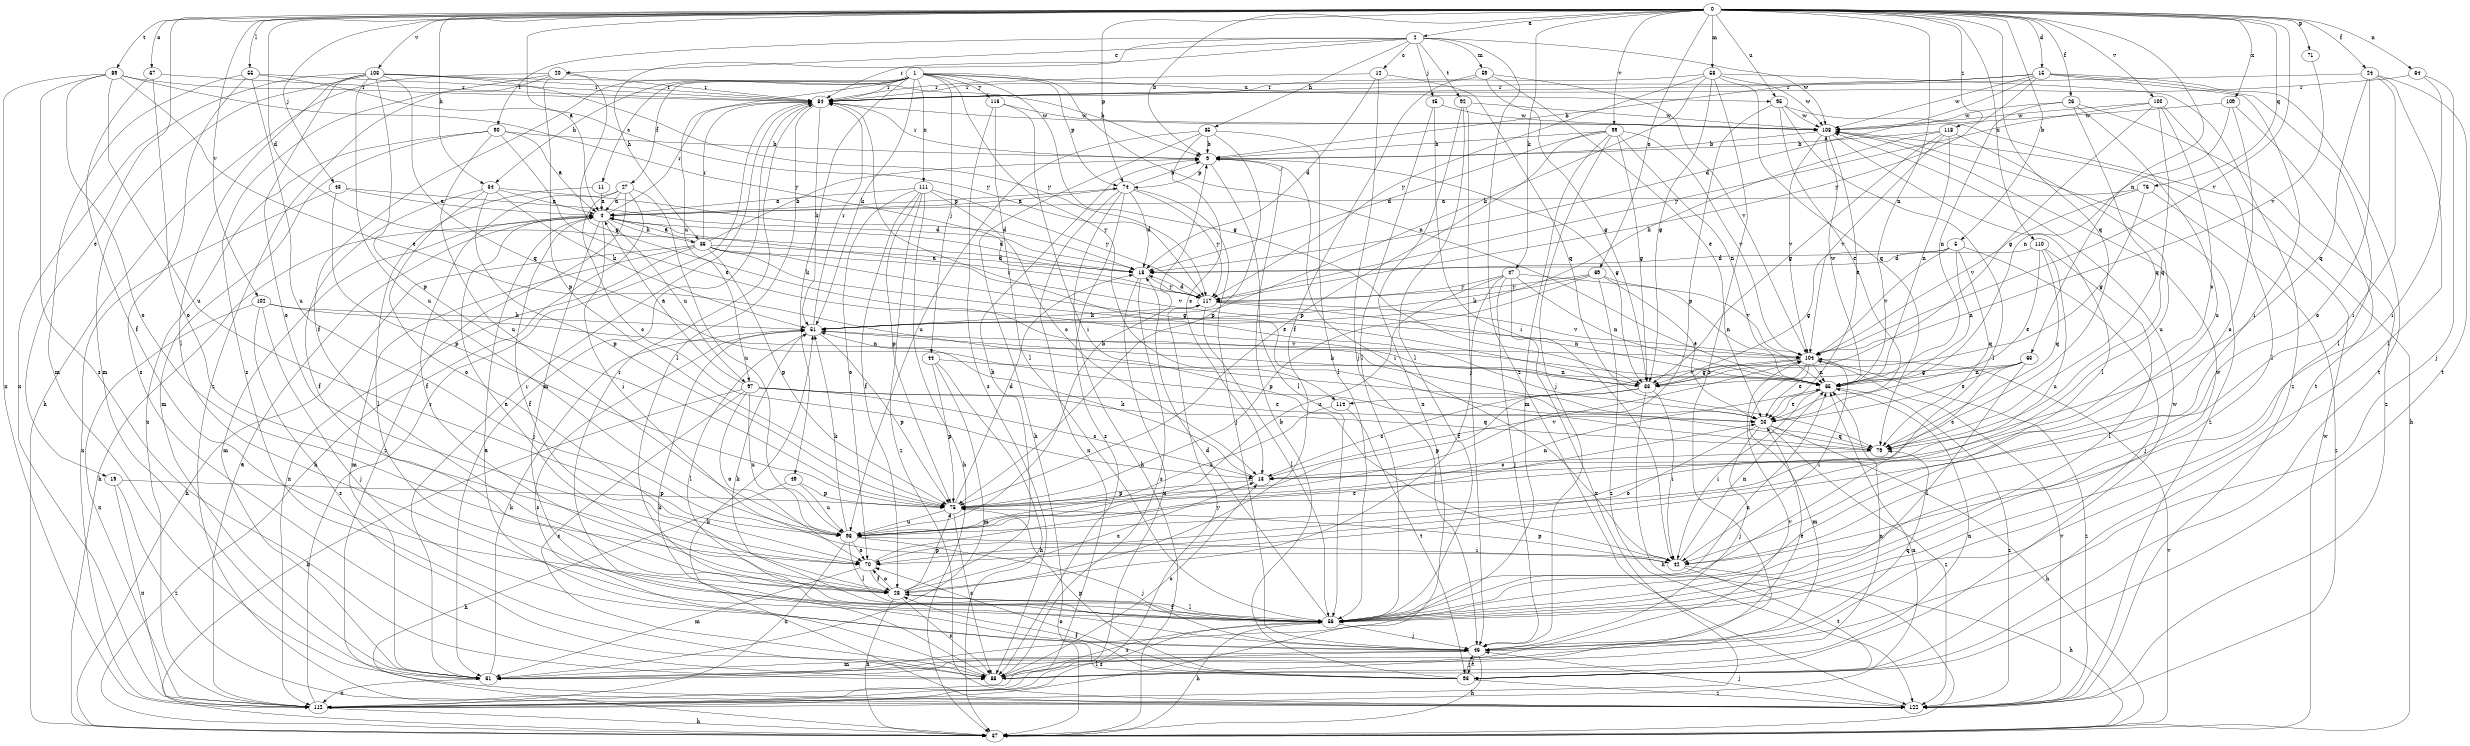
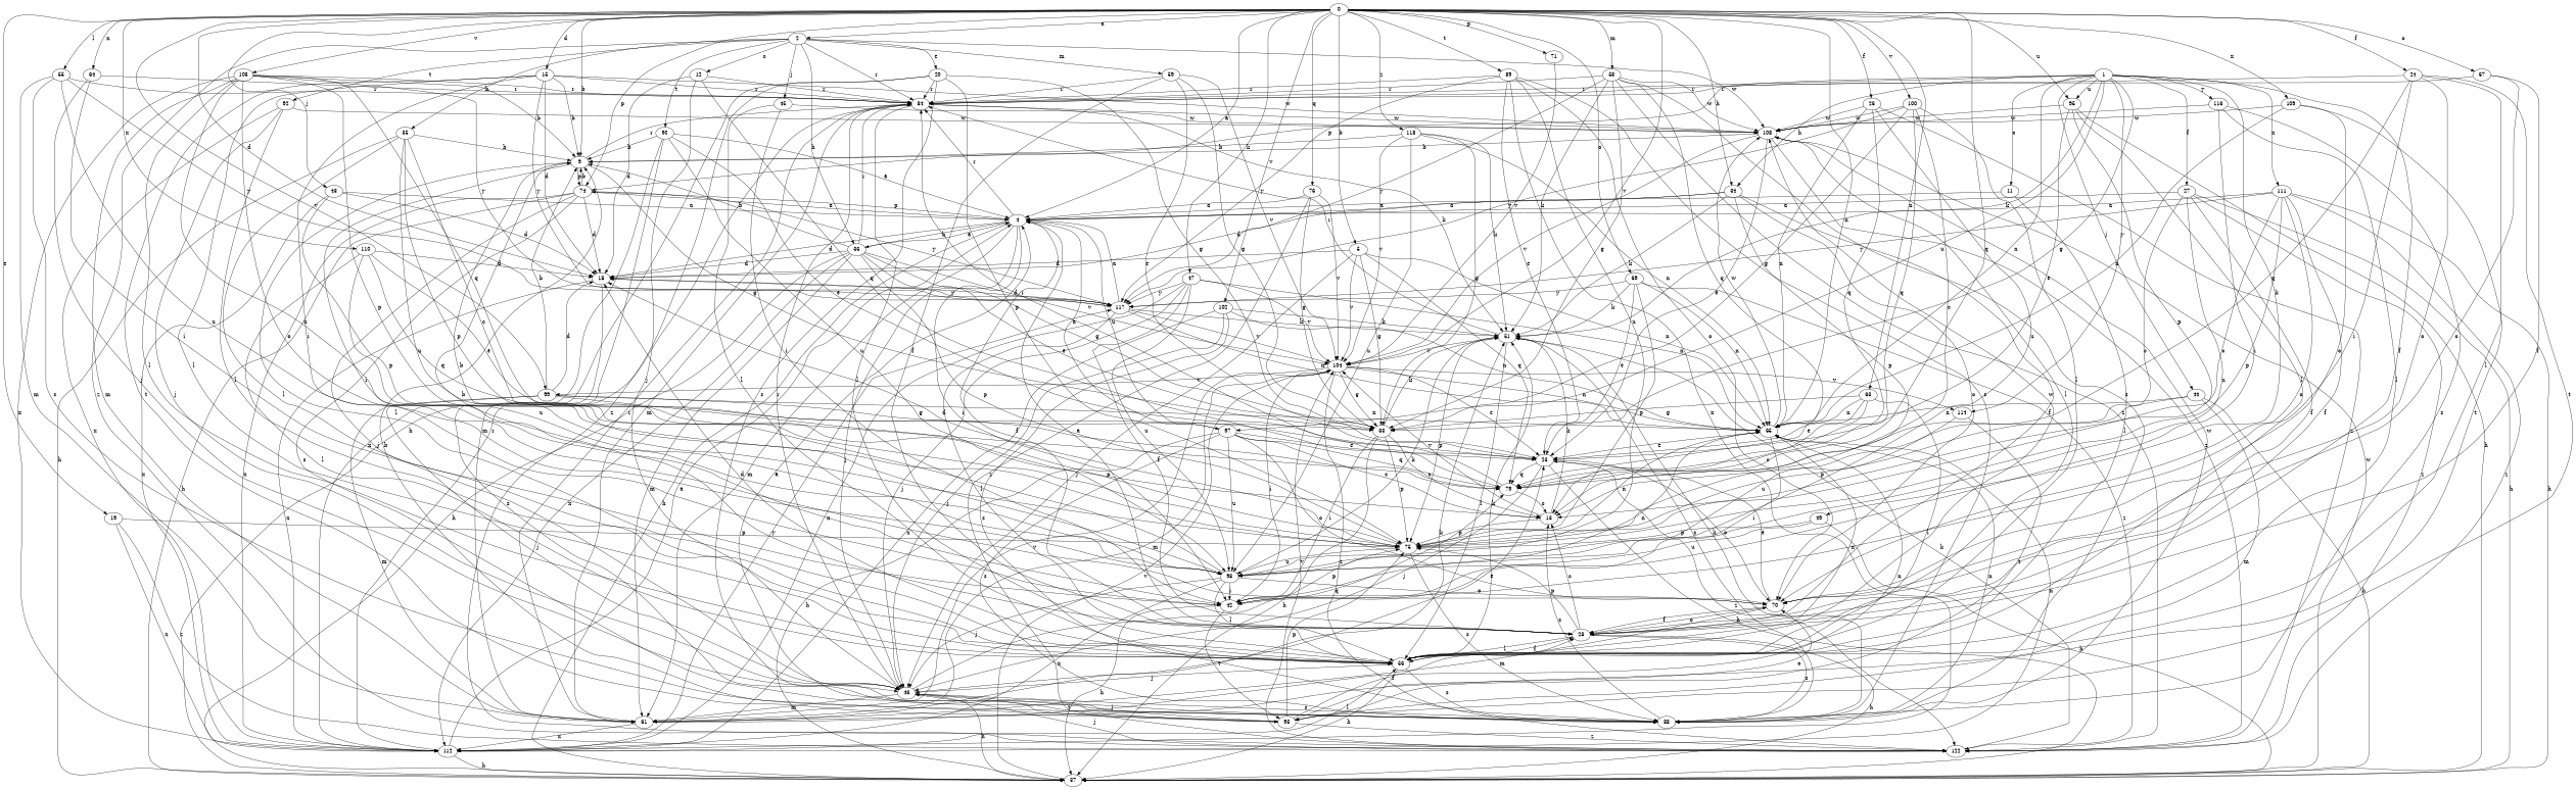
  strict digraph {
    0
    2
    4
    5
    9
    15
    18
    19
    24
    26
    34
    43
    47
    55
    58
    63
    64
    65
    67
    69
    71
    74
    76
    79
    89
    95
    99
    n28 [label=100]
    102
    103
    104
    109
    110
    118
    84
    12
    20
    35
    36
    45
    59
    90
    92
    108
    122
    28
    97
    37
    42
    46
    61
    33
    56
    93
    117
    88
    112
    75
    70
    98
    51
    13
    23
    114
    1
    11
    27
    44
    49
    111
    116
    0 -> 2 [label=a]
    0 -> 4 [label=a]
    0 -> 5 [label=b]
    0 -> 9 [label=b]
    0 -> 15 [label=d]
    0 -> 18 [label=d]
    0 -> 19 [label=e]
    0 -> 24 [label=f]
    0 -> 26 [label=f]
    0 -> 34 [label=h]
    0 -> 43 [label=j]
    0 -> 47 [label=k]
    0 -> 55 [label=l]
    0 -> 58 [label=m]
    0 -> 63 [label=n]
    0 -> 64 [label=n]
    0 -> 65 [label=n]
    0 -> 67 [label=o]
    0 -> 69 [label=o]
    0 -> 71 [label=p]
    0 -> 74 [label=p]
    0 -> 76 [label=q]
    0 -> 79 [label=q]
    0 -> 89 [label=t]
    0 -> 95 [label=u]
    0 -> 99 [label=v]
    0 -> n28 [label=v]
    0 -> 102 [label=v]
    0 -> 103 [label=v]
    0 -> 104 [label=v]
    0 -> 109 [label=x]
    0 -> 110 [label=x]
    0 -> 118 [label=z]
    2 -> 84 [label=r]
    2 -> 12 [label=c]
    2 -> 20 [label=e]
    2 -> 35 [label=h]
    2 -> 36 [label=h]
    2 -> 45 [label=j]
    2 -> 59 [label=m]
    2 -> 90 [label=t]
    2 -> 92 [label=t]
    2 -> 108 [label=w]
    2 -> 122 [label=z]
    4 -> 18 [label=d]
    4 -> 74 [label=p]
    4 -> 84 [label=r]
    4 -> 36 [label=h]
    4 -> 28 [label=f]
    4 -> 97 [label=u]
    4 -> 37 [label=h]
    4 -> 42 [label=i]
    4 -> 46 [label=j]
    4 -> 61 [label=m]
    5 -> 18 [label=d]
    5 -> 65 [label=n]
    5 -> 79 [label=q]
    5 -> 104 [label=v]
    5 -> 46 [label=j]
    5 -> 33 [label=g]
    9 -> 74 [label=p]
    9 -> 84 [label=r]
    9 -> 42 [label=i]
    9 -> 33 [label=g]
    9 -> 56 [label=l]
    15 -> 9 [label=b]
    15 -> 18 [label=d]
    15 -> 84 [label=r]
    15 -> 108 [label=w]
    15 -> 42 [label=i]
    15 -> 56 [label=l]
    15 -> 93 [label=t]
    15 -> 117 [label=y]
    18 -> 117 [label=y]
    18 -> 88 [label=s]
    18 -> 112 [label=x]
    19 -> 122 [label=z]
    19 -> 112 [label=x]
    19 -> 75 [label=p]
    24 -> 79 [label=q]
    24 -> 84 [label=r]
    24 -> 42 [label=i]
    24 -> 56 [label=l]
    24 -> 93 [label=t]
    24 -> 70 [label=o]
    26 -> 65 [label=n]
    26 -> 79 [label=q]
    26 -> 108 [label=w]
    26 -> 122 [label=z]
    26 -> 98 [label=u]
    34 -> 4 [label=a]
    34 -> 18 [label=d]
    34 -> 28 [label=f]
    34 -> 75 [label=p]
    34 -> 70 [label=o]
    34 -> 51 [label=k]
    43 -> 4 [label=a]
    43 -> 18 [label=d]
    43 -> 112 [label=x]
    43 -> 75 [label=p]
    47 -> 65 [label=n]
    47 -> 104 [label=v]
    47 -> 28 [label=f]
    47 -> 46 [label=j]
    47 -> 117 [label=y]
    47 -> 112 [label=x]
    47 -> 98 [label=u]
    55 -> 84 [label=r]
    55 -> 61 [label=m]
    55 -> 117 [label=y]
    55 -> 88 [label=s]
    55 -> 98 [label=u]
    58 -> 79 [label=q]
    58 -> 84 [label=r]
    58 -> 108 [label=w]
    58 -> 122 [label=z]
    58 -> 33 [label=g]
    58 -> 117 [label=y]
    58 -> 88 [label=s]
    58 -> 51 [label=k]
    63 -> 65 [label=n]
    63 -> 33 [label=g]
    63 -> 56 [label=l]
    63 -> 13 [label=c]
    63 -> 23 [label=e]
    64 -> 84 [label=r]
    64 -> 42 [label=i]
    64 -> 46 [label=j]
    65 -> 108 [label=w]
-   65 -> 122 [label=z]
    65 -> 42 [label=i]
    65 -> 23 [label=e]
    67 -> 84 [label=r]
    67 -> 28 [label=f]
    67 -> 70 [label=o]
    69 -> 65 [label=n]
    69 -> 122 [label=z]
    69 -> 117 [label=y]
    69 -> 75 [label=p]
    69 -> 51 [label=k]
    69 -> 23 [label=e]
    71 -> 104 [label=v]
    74 -> 4 [label=a]
    74 -> 9 [label=b]
    74 -> 18 [label=d]
    74 -> 37 [label=h]
    74 -> 46 [label=j]
    74 -> 117 [label=y]
    74 -> 88 [label=s]
    74 -> 112 [label=x]
    76 -> 4 [label=a]
    76 -> 104 [label=v]
    76 -> 122 [label=z]
    76 -> 33 [label=g]
    79 -> 84 [label=r]
    79 -> 13 [label=c]
    89 -> 84 [label=r]
    89 -> 117 [label=y]
    89 -> 88 [label=s]
    89 -> 112 [label=x]
    89 -> 70 [label=o]
    89 -> 98 [label=u]
    89 -> 23 [label=e]
    95 -> 108 [label=w]
    95 -> 37 [label=h]
    95 -> 56 [label=l]
    95 -> 75 [label=p]
    95 -> 23 [label=e]
    99 -> 9 [label=b]
    99 -> 18 [label=d]
    99 -> 65 [label=n]
-   99 -> 104 [label=v]
+   104 -> 99 [label=v]
    99 -> 46 [label=j]
    99 -> 61 [label=m]
    99 -> 33 [label=g]
    99 -> 75 [label=p]
    n28 -> 79 [label=q]
    n28 -> 108 [label=w]
    n28 -> 33 [label=g]
    n28 -> 56 [label=l]
    n28 -> 117 [label=y]
    n28 -> 13 [label=c]
    102 -> 65 [label=n]
    102 -> 46 [label=j]
    102 -> 88 [label=s]
    102 -> 112 [label=x]
    102 -> 51 [label=k]
    103 -> 9 [label=b]
    103 -> 79 [label=q]
    103 -> 84 [label=r]
    103 -> 61 [label=m]
    103 -> 56 [label=l]
    103 -> 117 [label=y]
    103 -> 112 [label=x]
    103 -> 75 [label=p]
    103 -> 70 [label=o]
    103 -> 98 [label=u]
    104 -> 65 [label=n]
    104 -> 122 [label=z]
    104 -> 42 [label=i]
    104 -> 61 [label=m]
    104 -> 33 [label=g]
    104 -> 23 [label=e]
    104 -> 114 [label=v]
    109 -> 65 [label=n]
    109 -> 108 [label=w]
    109 -> 93 [label=t]
    109 -> 70 [label=o]
    110 -> 18 [label=d]
    110 -> 79 [label=q]
    110 -> 56 [label=l]
    110 -> 98 [label=u]
    110 -> 23 [label=e]
    118 -> 9 [label=b]
    118 -> 65 [label=n]
    118 -> 104 [label=v]
    118 -> 33 [label=g]
    118 -> 98 [label=u]
    118 -> 51 [label=k]
    84 -> 108 [label=w]
    84 -> 61 [label=m]
    84 -> 56 [label=l]
    84 -> 51 [label=k]
    12 -> 18 [label=d]
    12 -> 79 [label=q]
    12 -> 84 [label=r]
    12 -> 46 [label=j]
    20 -> 84 [label=r]
    20 -> 122 [label=z]
    20 -> 37 [label=h]
    20 -> 33 [label=g]
    20 -> 88 [label=s]
    20 -> 75 [label=p]
    35 -> 9 [label=b]
    35 -> 37 [label=h]
    35 -> 56 [label=l]
    35 -> 75 [label=p]
    35 -> 98 [label=u]
    35 -> 13 [label=c]
    36 -> 4 [label=a]
    36 -> 9 [label=b]
    36 -> 18 [label=d]
    36 -> 104 [label=v]
    36 -> 84 [label=r]
    36 -> 37 [label=h]
    36 -> 61 [label=m]
    36 -> 33 [label=g]
    36 -> 112 [label=x]
    36 -> 75 [label=p]
    36 -> 23 [label=e]
    45 -> 108 [label=w]
    45 -> 42 [label=i]
    45 -> 56 [label=l]
    59 -> 104 [label=v]
    59 -> 84 [label=r]
    59 -> 28 [label=f]
    59 -> 33 [label=g]
    59 -> 23 [label=e]
    90 -> 4 [label=a]
    90 -> 9 [label=b]
    90 -> 61 [label=m]
    90 -> 112 [label=x]
    90 -> 98 [label=u]
    90 -> 23 [label=e]
    92 -> 108 [label=w]
    92 -> 46 [label=j]
    92 -> 56 [label=l]
    92 -> 112 [label=x]
    108 -> 9 [label=b]
    108 -> 104 [label=v]
    108 -> 122 [label=z]
    108 -> 56 [label=l]
    108 -> 23 [label=e]
    122 -> 104 [label=v]
    122 -> 46 [label=j]
    122 -> 51 [label=k]
    28 -> 4 [label=a]
    28 -> 9 [label=b]
    28 -> 37 [label=h]
    28 -> 56 [label=l]
    28 -> 88 [label=s]
    28 -> 75 [label=p]
    28 -> 70 [label=o]
    28 -> 13 [label=c]
    97 -> 4 [label=a]
    97 -> 79 [label=q]
    97 -> 37 [label=h]
    97 -> 88 [label=s]
    97 -> 70 [label=o]
    97 -> 98 [label=u]
    97 -> 13 [label=c]
    97 -> 23 [label=e]
    37 -> 104 [label=v]
    37 -> 108 [label=w]
    42 -> 65 [label=n]
    42 -> 37 [label=h]
    42 -> 93 [label=t]
    42 -> 75 [label=p]
    46 -> 79 [label=q]
    46 -> 84 [label=r]
    46 -> 37 [label=h]
    46 -> 61 [label=m]
    46 -> 93 [label=t]
    46 -> 88 [label=s]
    46 -> 23 [label=e]
    61 -> 65 [label=n]
    61 -> 104 [label=v]
    61 -> 84 [label=r]
    61 -> 112 [label=x]
    61 -> 51 [label=k]
    33 -> 37 [label=h]
    33 -> 42 [label=i]
    33 -> 75 [label=p]
    33 -> 51 [label=k]
    33 -> 13 [label=c]
    56 -> 18 [label=d]
    56 -> 65 [label=n]
    56 -> 108 [label=w]
    56 -> 28 [label=f]
    56 -> 37 [label=h]
    56 -> 46 [label=j]
    56 -> 88 [label=s]
    56 -> 51 [label=k]
    93 -> 4 [label=a]
    93 -> 9 [label=b]
    93 -> 122 [label=z]
    93 -> 28 [label=f]
    93 -> 46 [label=j]
    93 -> 75 [label=p]
    93 -> 70 [label=o]
    117 -> 4 [label=a]
    117 -> 18 [label=d]
    117 -> 65 [label=n]
    117 -> 104 [label=v]
    117 -> 56 [label=l]
    117 -> 51 [label=k]
    88 -> 65 [label=n]
    88 -> 108 [label=w]
    88 -> 51 [label=k]
    88 -> 13 [label=c]
    112 -> 4 [label=a]
    112 -> 65 [label=n]
    112 -> 84 [label=r]
    112 -> 37 [label=h]
    112 -> 56 [label=l]
    112 -> 117 [label=y]
    75 -> 18 [label=d]
    75 -> 65 [label=n]
    75 -> 88 [label=s]
    75 -> 98 [label=u]
    70 -> 28 [label=f]
    70 -> 61 [label=m]
    70 -> 23 [label=e]
    98 -> 9 [label=b]
    98 -> 42 [label=i]
    98 -> 46 [label=j]
    98 -> 56 [label=l]
    98 -> 112 [label=x]
    98 -> 70 [label=o]
    98 -> 51 [label=k]
    51 -> 104 [label=v]
    51 -> 84 [label=r]
    51 -> 56 [label=l]
    51 -> 88 [label=s]
    51 -> 75 [label=p]
    13 -> 104 [label=v]
    13 -> 75 [label=p]
    13 -> 51 [label=k]
    23 -> 79 [label=q]
    23 -> 122 [label=z]
    23 -> 37 [label=h]
    23 -> 46 [label=j]
    23 -> 70 [label=o]
    114 -> 93 [label=t]
    114 -> 98 [label=u]
    1 -> 34 [label=h]
    1 -> 65 [label=n]
    1 -> 74 [label=p]
    1 -> 95 [label=u]
    1 -> 84 [label=r]
    1 -> 28 [label=f]
    1 -> 97 [label=u]
    1 -> 33 [label=g]
    1 -> 51 [label=k]
    1 -> 114 [label=y]
    1 -> 11 [label=c]
    1 -> 27 [label=f]
    1 -> 44 [label=j]
    1 -> 49 [label=k]
    1 -> 111 [label=x]
    1 -> 116 [label=y]
    11 -> 4 [label=a]
    11 -> 56 [label=l]
    27 -> 4 [label=a]
    27 -> 122 [label=z]
    27 -> 28 [label=f]
    27 -> 37 [label=h]
    27 -> 98 [label=u]
    27 -> 13 [label=c]
    44 -> 65 [label=n]
    44 -> 37 [label=h]
    44 -> 61 [label=m]
    44 -> 75 [label=p]
    49 -> 37 [label=h]
    49 -> 75 [label=p]
    49 -> 98 [label=u]
    111 -> 4 [label=a]
    111 -> 122 [label=z]
    111 -> 28 [label=f]
    111 -> 37 [label=h]
    111 -> 117 [label=y]
    111 -> 75 [label=p]
    111 -> 70 [label=o]
    111 -> 13 [label=c]
    116 -> 108 [label=w]
    116 -> 42 [label=i]
    116 -> 56 [label=l]
    116 -> 88 [label=s]
  }
